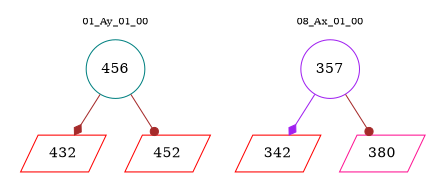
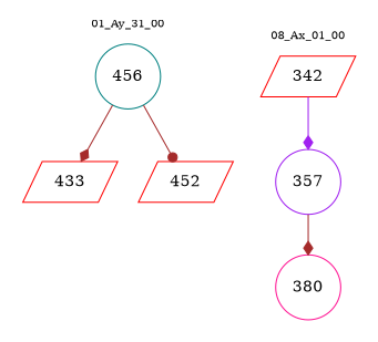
  digraph {
    node [color=red shape=circle]
    edge [arrowhead=diamond color=brown]
    n1 [color=teal label=456]
-   n2 [label=432 shape=parallelogram]
+   n2 [label=433 shape=parallelogram]
    n3 [label=452 shape=parallelogram]
    n4 [color=purple label=357]
    n5 [label=342 shape=parallelogram]
-   n6 [color=deeppink label=380 shape=parallelogram]
+   n6 [color=deeppink label=380]
    subgraph cluster_1 {
      color=white
      fontsize=10
-     label="01_Ay_01_00"
+     label="01_Ay_31_00"
      n1
      n2
      n3
    }
    subgraph cluster_2 {
      color=white
      fontsize=10
      label="08_Ax_01_00"
      n4
      n5
      n6
    }
    n1 -> n2
    n1 -> n3 [arrowhead=dot]
-   n4 -> n5 [color=purple]
-   n4 -> n6 [arrowhead=dot]
+   n5 -> n4 [color=purple]
+   n4 -> n6
  }
